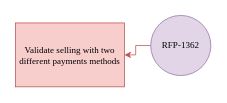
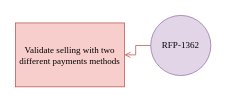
  <mxCell id="0" />
  <mxCell id="1" parent="0" />
- <mxCell id="2" value="" style="edgeStyle=orthogonalEdgeStyle;rounded=0;orthogonalLoop=1;jettySize=auto;html=1;fillColor=#f8cecc;strokeColor=#b85450;" parent="1" source="3" target="4" edge="1"><mxGeometry relative="1" as="geometry" /></mxCell>
+ <mxCell id="2" value="" style="edgeStyle=orthogonalEdgeStyle;rounded=0;orthogonalLoop=1;jettySize=auto;html=1;fillColor=#f8cecc;strokeColor=#b85450;endArrow=open;" parent="1" source="3" target="4" edge="1"><mxGeometry relative="1" as="geometry" /></mxCell>
  <mxCell id="3" value="RFP-1362" style="ellipse;whiteSpace=wrap;html=1;aspect=fixed;fillColor=#e1d5e7;strokeColor=#9673a6;fontFamily=Lucida Console;" parent="1" vertex="1"><mxGeometry x="200" y="20" width="80" height="80" as="geometry" /></mxCell>
  <mxCell id="4" value="Validate selling with two different payments methods" style="whiteSpace=wrap;html=1;fontFamily=Lucida Console;fillColor=#f8cecc;strokeColor=#b85450;" parent="1" vertex="1"><mxGeometry x="20" y="30" width="145" height="85" as="geometry" /></mxCell>
